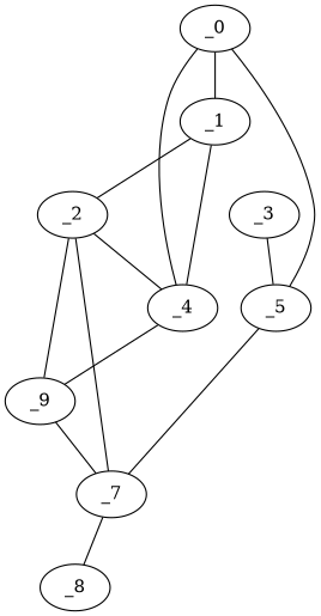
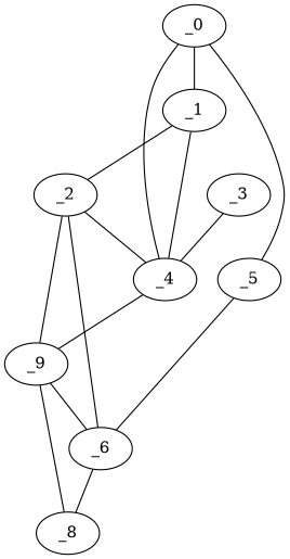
  graph {
    node [x=124 y=24]
    edge [valence=1]
    _0 [x=40 y=39]
    _1 [x=46]
    _5 [x=122 y=86]
    _4 [x=103 y=26]
    _2 [x=95 y=31]
    n6 [label=_9 y=49]
-   _7 [y=68]
+   _7 [y=68 label=_6]
    _3 [x=99]
    _8 [x=125 y=80]
    _0 -- _1
    _0 -- _5
    _0 -- _4 [valence=2]
    _1 -- _4
    _1 -- _2 [valence=2]
    _5 -- _7
    _4 -- n6
    _2 -- _4 [valence=2]
    _2 -- n6
    _2 -- _7
    n6 -- _7 [valence=2]
+   n6 -- _8
    _7 -- _8 [valence=2]
-   _3 -- _5
+   _3 -- _4
  }
